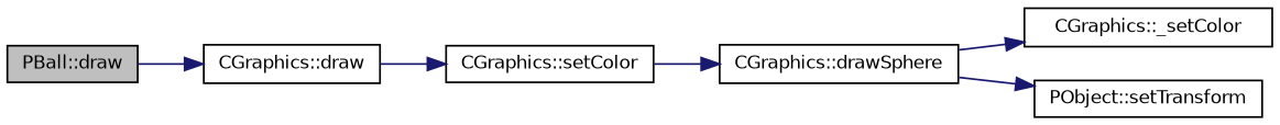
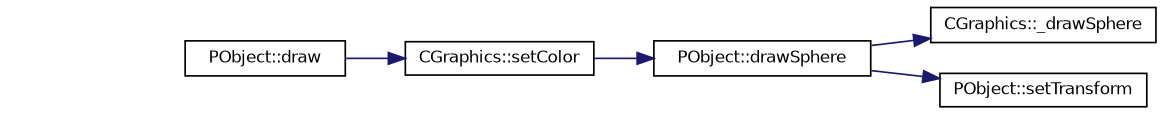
  digraph {
    rankdir=LR
    node [color=black fillcolor=white fontname=Helvetica fontsize=10 shape=record style=filled]
    edge [color=midnightblue fontname=Helvetica fontsize=10 labelfontname=Helvetica labelfontsize=10 style=solid]
-   n1 [fillcolor=grey75 fontcolor=black height=0.2 label="PBall::draw" width=0.4]
-   n2 [height=0.2 label="CGraphics::draw" width=0.4]
+   n2 [height=0.2 label="PObject::draw" width=0.4]
    n3 [height=0.2 label="CGraphics::setColor" width=0.4]
-   n4 [height=0.2 label="CGraphics::drawSphere" width=0.4]
-   n5 [height=0.2 label="CGraphics::_setColor" width=0.4]
+   n4 [height=0.2 label="PObject::drawSphere" width=0.4]
+   n5 [height=0.2 label="CGraphics::_drawSphere" width=0.4]
    n6 [height=0.2 label="PObject::setTransform" width=0.4]
-   n1 -> n2
    n2 -> n3
    n3 -> n4
    n4 -> n5
    n4 -> n6
  }
